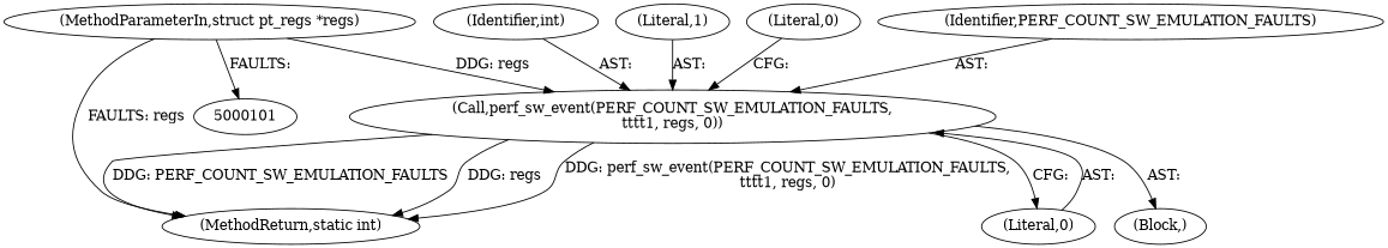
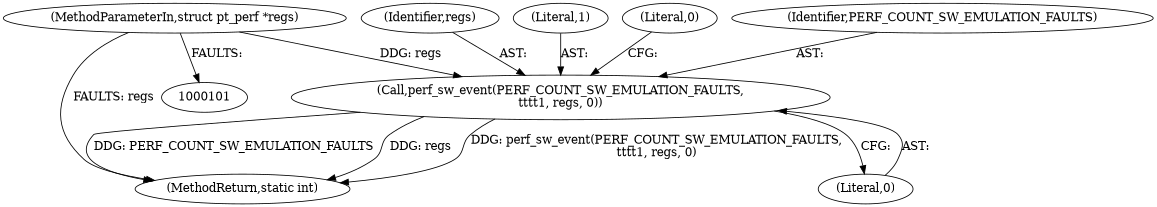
  digraph {
-   n1 [label="(MethodParameterIn,struct pt_regs *regs)"]
+   n1 [label="(MethodParameterIn,struct pt_perf *regs)"]
    n2 [label="(Call,perf_sw_event(PERF_COUNT_SW_EMULATION_FAULTS,\n\t\t\t\t1, regs, 0))"]
    n3 [label="(MethodReturn,static int)"]
-   1000101 [label=5000101]
+   1000101
    n5 [label="(Literal,0)"]
-   n6 [label="(Block,)"]
-   n7 [label="(Identifier,int)"]
+   n7 [label="(Identifier,regs)"]
    n8 [label="(Literal,1)"]
    n9 [label="(Literal,0)"]
    n10 [label="(Identifier,PERF_COUNT_SW_EMULATION_FAULTS)"]
    n1 -> n2 [label="DDG: regs"]
    n1 -> n3 [label="FAULTS: regs"]
    n1 -> 1000101 [label="FAULTS: "]
    n2 -> n3 [label="DDG: perf_sw_event(PERF_COUNT_SW_EMULATION_FAULTS,\n\t\t\t\t1, regs, 0)"]
    n2 -> n3 [label="DDG: PERF_COUNT_SW_EMULATION_FAULTS"]
    n2 -> n3 [label="DDG: regs"]
    n2 -> n5 [label="CFG: "]
-   n2 -> n6 [label="AST: "]
    n5 -> n2 [label="AST: "]
    n7 -> n2 [label="AST: "]
    n8 -> n2 [label="AST: "]
    n9 -> n2 [label="CFG: "]
    n10 -> n2 [label="AST: "]
  }
